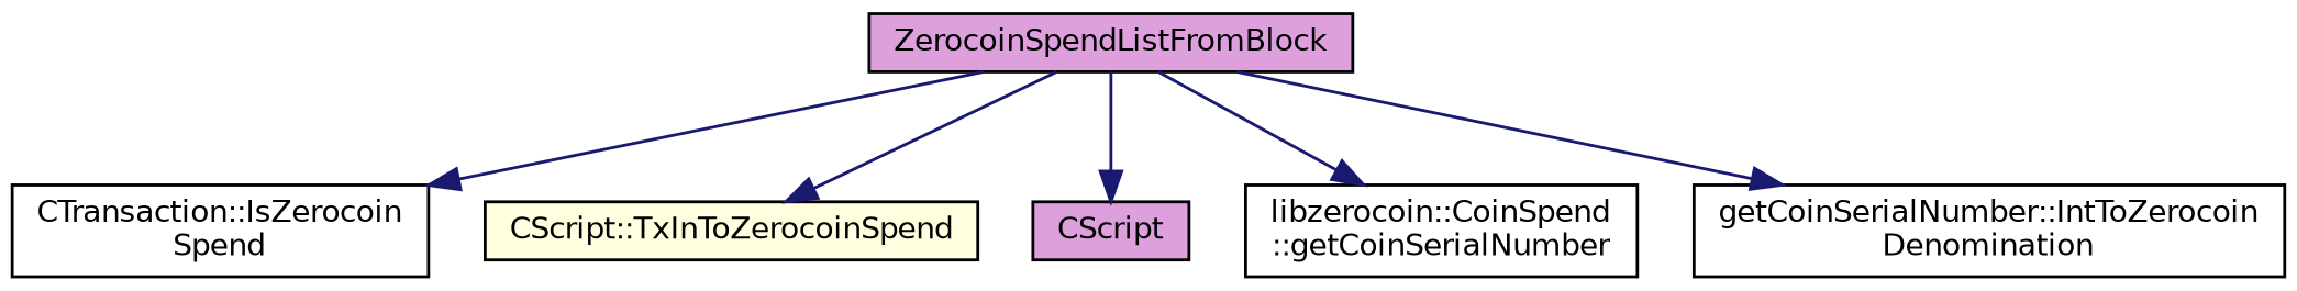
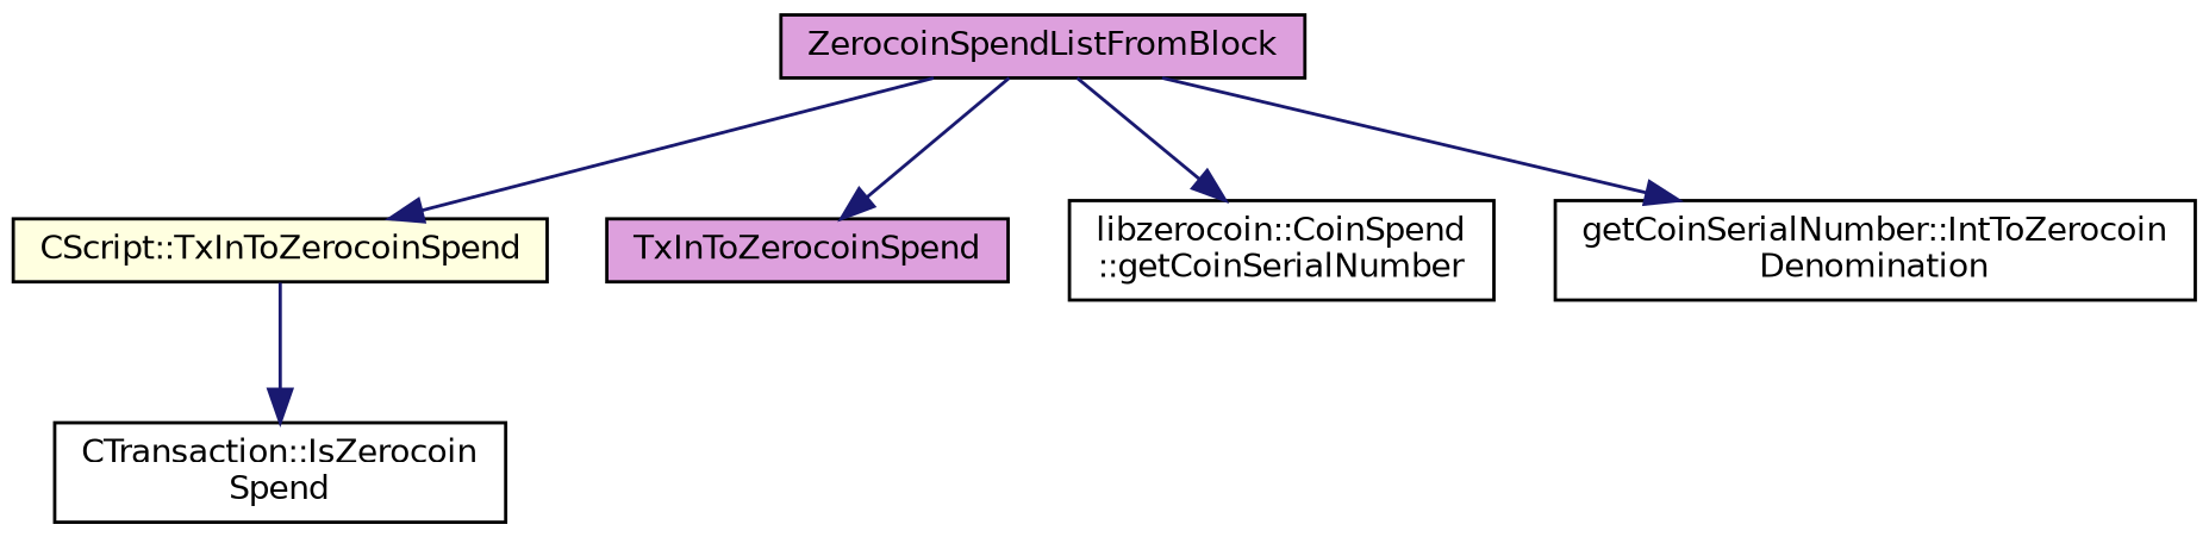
  digraph {
    rankdir=TB
    node [color=black fillcolor=white fontname=Helvetica fontsize=10 shape=record style=filled]
    edge [color=midnightblue fontname=Helvetica fontsize=10 labelfontname=Helvetica labelfontsize=10 style=solid]
    n1 [fillcolor=plum fontcolor=black height=0.2 label=ZerocoinSpendListFromBlock width=0.4]
    n2 [height=0.2 label="CTransaction::IsZerocoin\lSpend" width=0.4]
    n3 [fillcolor=lightyellow height=0.2 label="CScript::TxInToZerocoinSpend" width=0.4]
-   n4 [fillcolor=plum height=0.2 label=CScript width=0.4]
+   n4 [fillcolor=plum height=0.2 label=TxInToZerocoinSpend width=0.4]
    n5 [height=0.2 label="libzerocoin::CoinSpend\l::getCoinSerialNumber" width=0.4]
    n6 [height=0.2 label="getCoinSerialNumber::IntToZerocoin\lDenomination" width=0.4]
-   n1 -> n2
+   n3 -> n2
    n1 -> n3
    n1 -> n4
    n1 -> n5
    n1 -> n6
  }
